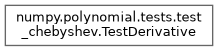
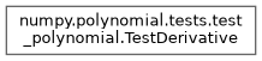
  digraph {
    rankdir=TB
-   n1 [color=grey40 fillcolor=white fontname=Helvetica fontsize=10 height=0.2 label="numpy.polynomial.tests.test\l_chebyshev.TestDerivative" shape=box style=filled width=0.4]
+   n1 [color=grey40 fillcolor=white fontname=Helvetica fontsize=10 height=0.2 label="numpy.polynomial.tests.test\l_polynomial.TestDerivative" shape=box style=filled width=0.4]
  }
